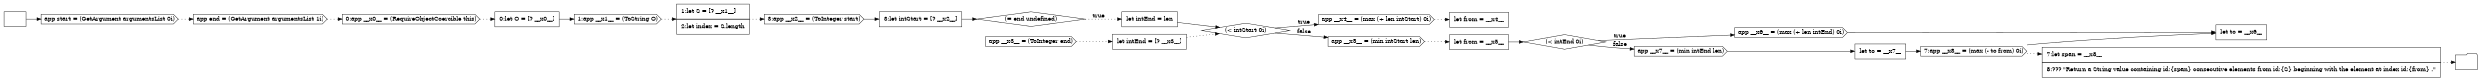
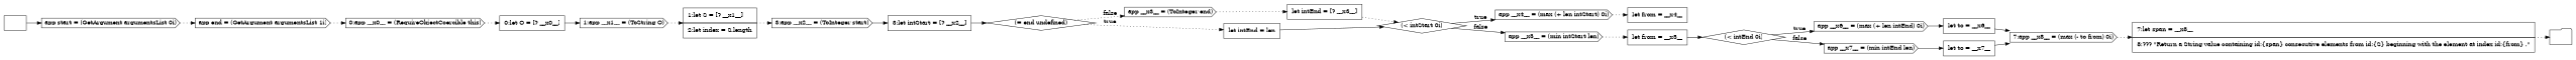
  digraph {
    rankdir=LR
    node [color=black fillcolor=white shape=cds style=filled]
    edge [color=black style=solid]
    n1 [label=<<font color="black">     <table border="0" cellborder="1" cellspacing="0" cellpadding="10">       <tr><td align="left">let to = __x7__</td></tr>     </table>   </font>> margin=0 shape=none]
    n2 [label=<<font color="black">7:app __x8__ = (max (- to from) 0i)</font>>]
    n3 [label=<<font color="black">     <table border="0" cellborder="1" cellspacing="0" cellpadding="10">       <tr><td align="left">7:let span = __x8__</td></tr>       <tr><td align="left">8:??? &quot;Return a String value containing id:{span} consecutive elements from id:{S} beginning with the element at index id:{from} .&quot;</td></tr>     </table>   </font>> margin=0 shape=none]
    n4 [label=" " shape=box]
    n5 [label=<<font color="black">app start = (GetArgument argumentsList 0i)</font>>]
    n6 [label=<<font color="black">app end = (GetArgument argumentsList 1i)</font>>]
    n7 [label=<<font color="black">app __x4__ = (max (+ len intStart) 0i)</font>>]
    n8 [label=<<font color="black">     <table border="0" cellborder="1" cellspacing="0" cellpadding="10">       <tr><td align="left">let from = __x4__</td></tr>     </table>   </font>> margin=0 shape=none]
    n9 [label=<<font color="black">     <table border="0" cellborder="1" cellspacing="0" cellpadding="10">       <tr><td align="left">0:let O = [? __x0__]</td></tr>     </table>   </font>> margin=0 shape=none]
    n10 [label=<<font color="black">1:app __x1__ = (ToString O)</font>>]
    n11 [label=<<font color="black">     <table border="0" cellborder="1" cellspacing="0" cellpadding="10">       <tr><td align="left">1:let S = [? __x1__]</td></tr>       <tr><td align="left">2:let index = S.length</td></tr>     </table>   </font>> margin=0 shape=none]
    n12 [label=<<font color="black">(= end undefined)</font>> shape=diamond]
    n13 [label=<<font color="black">app __x3__ = (ToInteger end)</font>>]
    n14 [label=<<font color="black">     <table border="0" cellborder="1" cellspacing="0" cellpadding="10">       <tr><td align="left">let intEnd = len</td></tr>     </table>   </font>> margin=0 shape=none]
    n15 [label=<<font color="black">     <table border="0" cellborder="1" cellspacing="0" cellpadding="10">       <tr><td align="left">let intEnd = [? __x3__]</td></tr>     </table>   </font>> margin=0 shape=none]
    n16 [label=<<font color="black">(&lt; intStart 0i)</font>> shape=diamond]
    n17 [label=<<font color="black">app __x6__ = (max (+ len intEnd) 0i)</font>>]
    n18 [label=<<font color="black">     <table border="0" cellborder="1" cellspacing="0" cellpadding="10">       <tr><td align="left">let to = __x6__</td></tr>     </table>   </font>> margin=0 shape=none]
    n19 [label=<<font color="black">app __x5__ = (min intStart len)</font>>]
    n20 [label=<<font color="black">     <table border="0" cellborder="1" cellspacing="0" cellpadding="10">       <tr><td align="left">let from = __x5__</td></tr>     </table>   </font>> margin=0 shape=none]
    n21 [label=" " shape=folder]
    n22 [label=<<font color="black">(&lt; intEnd 0i)</font>> shape=diamond]
    n23 [label=<<font color="black">app __x7__ = (min intEnd len)</font>>]
    n24 [label=<<font color="black">     <table border="0" cellborder="1" cellspacing="0" cellpadding="10">       <tr><td align="left">3:let intStart = [? __x2__]</td></tr>     </table>   </font>> margin=0 shape=none]
    n25 [label=<<font color="black">0:app __x0__ = (RequireObjectCoercible this)</font>>]
    n26 [label=<<font color="black">3:app __x2__ = (ToInteger start)</font>>]
    n1 -> n2
    n2 -> n3 [style=dotted]
    n3 -> n21 [style=dotted]
    n4 -> n5
    n5 -> n6 [style=dotted]
    n6 -> n25 [style=dotted]
    n7 -> n8 [style=dotted]
    n9 -> n10
    n10 -> n11 [style=dotted]
    n11 -> n26 [style=dotted]
+   n12 -> n13 [label=<<font color="black">false</font>> style=dotted]
    n12 -> n14 [label=<<font color="black">true</font>> style=dotted]
    n13 -> n15 [style=dotted]
    n14 -> n16
    n15 -> n16 [style=dotted]
    n16 -> n7 [label=<<font color="black">true</font>>]
    n16 -> n19 [label=<<font color="black">false</font>>]
    n17 -> n18
-   n2 -> n18
+   n18 -> n2
    n19 -> n20 [style=dotted]
    n20 -> n22
    n22 -> n17 [label=<<font color="black">true</font>>]
    n22 -> n23 [label=<<font color="black">false</font>>]
    n23 -> n1
    n24 -> n12
    n25 -> n9 [style=dotted]
    n26 -> n24
  }
